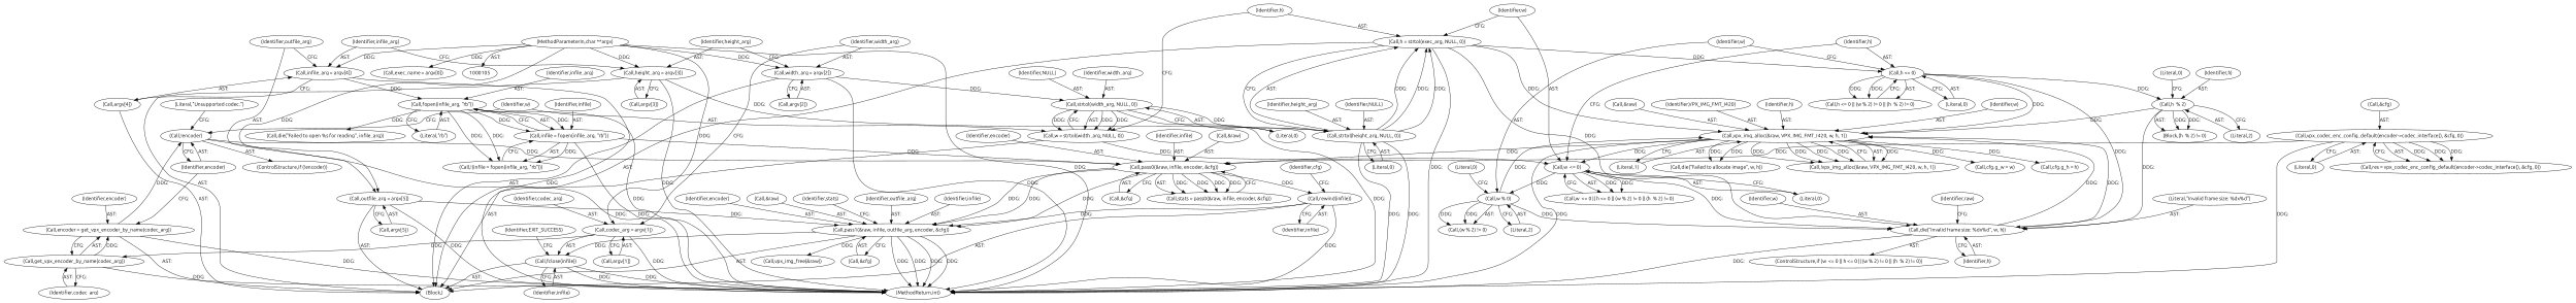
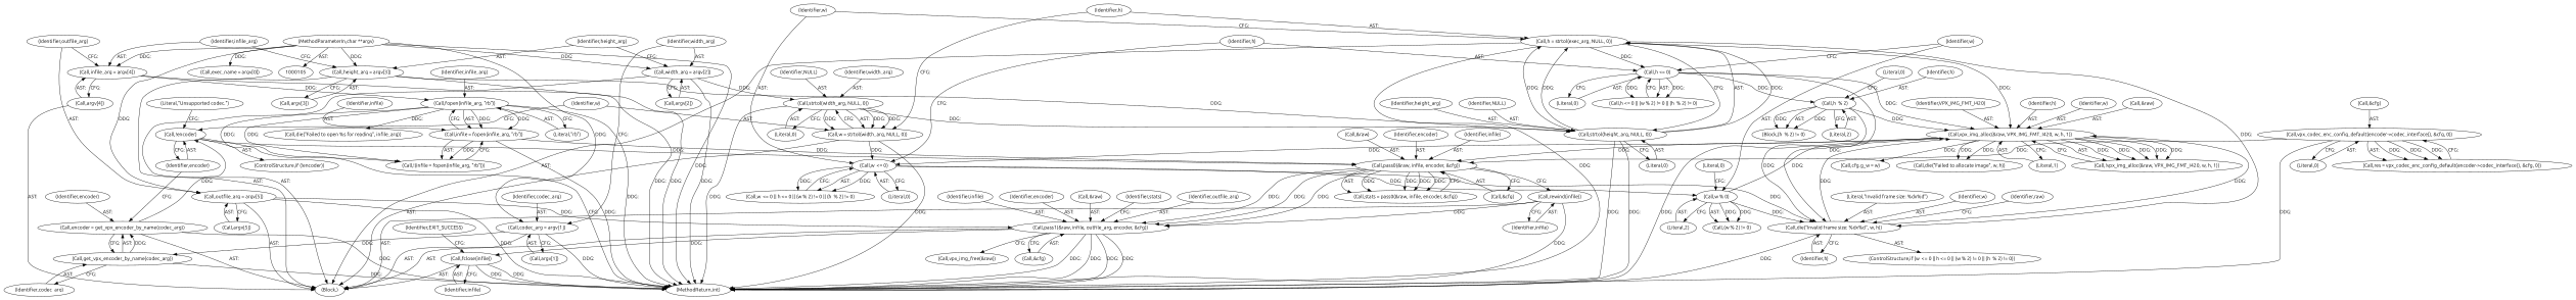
  digraph {
    fontname=Ubuntu
    node [fontname=Ubuntu]
    edge [fontname=Ubuntu]
    n1 [label="(Call,fclose(infile))"]
    n2 [label="(Block,)"]
    n3 [label="(Identifier,infile)"]
    n4 [label="(MethodReturn,int)"]
    n5 [label="(Call,pass1(&raw, infile, outfile_arg, encoder, &cfg))"]
    n6 [label="(Call,&cfg)"]
    n7 [label="(Call,vpx_img_free(&raw))"]
    n8 [label="(Call,pass0(&raw, infile, encoder, &cfg))"]
    n9 [label="(Call,rewind(infile))"]
    n10 [label="(Call,stats = pass0(&raw, infile, encoder, &cfg))"]
    n11 [label="(Call,&cfg)"]
    n12 [label="(Identifier,infile)"]
    n13 [label="(Call,vpx_img_alloc(&raw, VPX_IMG_FMT_I420, w, h, 1))"]
    n14 [label="(Call,cfg.g_w = w)"]
-   n15 [label="(Call,cfg.g_h = h)"]
    n16 [label="(Call,die(\"Failed to allocate image\", w, h))"]
    n17 [label="(Literal,1)"]
    n18 [label="(Call,!vpx_img_alloc(&raw, VPX_IMG_FMT_I420, w, h, 1))"]
    n19 [label="(Call,w  <= 0)"]
    n20 [label="(Call,w % 0)"]
    n21 [label="(Call,die(\"Invalid frame size: %dx%d\", w, h))"]
    n22 [label="(Literal,2)"]
    n23 [label="(Call,(w % 2) != 0)"]
    n24 [label="(Identifier,h)"]
    n25 [label="(ControlStructure,if (w  <= 0 || h <= 0 || (w % 2) != 0 || (h  % 2) != 0))"]
    n26 [label="(Call,w  <= 0 || h <= 0 || (w % 2) != 0 || (h  % 2) != 0)"]
    n27 [label="(Literal,0)"]
    n28 [label="(Call,w = strtol(width_arg, NULL, 0))"]
    n29 [label="(Call,strtol(width_arg, NULL, 0))"]
    n30 [label="(Call,strtol(height_arg, NULL, 0))"]
    n31 [label="(Literal,0)"]
    n32 [label="(Call,h = strtol(exec_arg, NULL, 0))"]
    n33 [label="(Literal,0)"]
    n34 [label="(Call,width_arg = argv[2])"]
    n35 [label="(Call,argv[2])"]
    n36 [label="(MethodParameterIn,char **argv)"]
    n37 [label="(Call,height_arg = argv[3])"]
    n38 [label="(Call,infile_arg = argv[4])"]
    n39 [label="(Call,codec_arg = argv[1])"]
    n40 [label="(Call,outfile_arg = argv[5])"]
    n41 [label="(Call,exec_name = argv[0])"]
    1000105
    n43 [label="(Call,argv[3])"]
    n44 [label="(Call,fopen(infile_arg, \"rb\"))"]
    n45 [label="(Call,argv[4])"]
    n46 [label="(Call,get_vpx_encoder_by_name(codec_arg))"]
    n47 [label="(Call,argv[1])"]
    n48 [label="(Call,argv[5])"]
    n49 [label="(Call,h  % 2)"]
    n50 [label="(Block,(h  % 2) != 0)"]
    n51 [label="(Literal,2)"]
    n52 [label="(Call,h <= 0)"]
    n53 [label="(Literal,0)"]
    n54 [label="(Call,h <= 0 || (w % 2) != 0 || (h  % 2) != 0)"]
    n55 [label="(Call,infile = fopen(infile_arg, \"rb\"))"]
    n56 [label="(Call,!(infile = fopen(infile_arg, \"rb\")))"]
    n57 [label="(Call,die(\"Failed to open %s for reading\", infile_arg))"]
    n58 [label="(Literal,\"rb\")"]
    n59 [label="(Call,!encoder)"]
    n60 [label="(Identifier,encoder)"]
    n61 [label="(ControlStructure,if (!encoder))"]
    n62 [label="(Call,encoder = get_vpx_encoder_by_name(codec_arg))"]
    n63 [label="(Identifier,codec_arg)"]
    n64 [label="(Call,vpx_codec_enc_config_default(encoder->codec_interface(), &cfg, 0))"]
    n65 [label="(Literal,0)"]
    n66 [label="(Call,res = vpx_codec_enc_config_default(encoder->codec_interface(), &cfg, 0))"]
    n67 [label="(Identifier,infile)"]
    n68 [label="(Identifier,EXIT_SUCCESS)"]
    n69 [label="(Identifier,h)"]
    n70 [label="(Identifier,infile)"]
    n71 [label="(Identifier,height_arg)"]
    n72 [label="(Identifier,infile_arg)"]
    n73 [label="(Literal,\"Invalid frame size: %dx%d\")"]
    n74 [label="(Identifier,w)"]
    n75 [label="(Call,&raw)"]
    n76 [label="(Identifier,w)"]
    n77 [label="(Identifier,w)"]
    n78 [label="(Identifier,raw)"]
    n79 [label="(Identifier,infile)"]
    n80 [label="(Literal,\"Unsupported codec.\")"]
    n81 [label="(Identifier,encoder)"]
    n82 [label="(Call,&cfg)"]
    n83 [label="(Identifier,height_arg)"]
    n84 [label="(Identifier,h)"]
    n85 [label="(Call,&raw)"]
    n86 [label="(Call,&raw)"]
    n87 [label="(Identifier,encoder)"]
    n88 [label="(Identifier,w)"]
    n89 [label="(Identifier,stats)"]
    n90 [label="(Identifier,infile_arg)"]
    n91 [label="(Identifier,outfile_arg)"]
    n92 [label="(Identifier,codec_arg)"]
-   n93 [label="(Identifier,cfg)"]
    n94 [label="(Literal,0)"]
    n95 [label="(Identifier,h)"]
    n96 [label="(Identifier,width_arg)"]
    n97 [label="(Identifier,h)"]
    n98 [label="(Identifier,width_arg)"]
    n99 [label="(Literal,0)"]
    n100 [label="(Identifier,outfile_arg)"]
    n101 [label="(Identifier,NULL)"]
    n102 [label="(Identifier,encoder)"]
    n103 [label="(Identifier,w)"]
    n104 [label="(Identifier,VPX_IMG_FMT_I420)"]
    n105 [label="(Identifier,NULL)"]
    n1 -> n2 [label="AST: "]
    n1 -> n3 [label="CFG: "]
    n1 -> n4 [label="DDG: "]
    n1 -> n4 [label="DDG: "]
    n3 -> n1 [label="AST: "]
    n5 -> n1 [label="DDG: "]
    n5 -> n2 [label="AST: "]
    n5 -> n4 [label="DDG: "]
    n5 -> n4 [label="DDG: "]
    n5 -> n4 [label="DDG: "]
    n5 -> n4 [label="DDG: "]
    n5 -> n6 [label="CFG: "]
-   n5 -> n7 [label="DDG: "]
+   n5 -> n7 [label="CFG: "]
    n6 -> n5 [label="AST: "]
    n8 -> n5 [label="DDG: "]
    n8 -> n5 [label="DDG: "]
    n8 -> n5 [label="DDG: "]
-   n8 -> n9 [label="DDG: "]
+   n8 -> n9 [label="CFG: "]
    n8 -> n10 [label="AST: "]
    n8 -> n10 [label="DDG: "]
    n8 -> n10 [label="DDG: "]
    n8 -> n10 [label="DDG: "]
    n8 -> n10 [label="DDG: "]
    n8 -> n11 [label="CFG: "]
    n9 -> n2 [label="AST: "]
    n9 -> n4 [label="DDG: "]
    n9 -> n5 [label="DDG: "]
    n9 -> n12 [label="CFG: "]
    n10 -> n8 [label="CFG: "]
    n11 -> n8 [label="AST: "]
    n12 -> n9 [label="AST: "]
    n13 -> n4 [label="DDG: "]
    n13 -> n8 [label="DDG: "]
    n13 -> n14 [label="DDG: "]
-   n13 -> n15 [label="DDG: "]
    n13 -> n16 [label="DDG: "]
    n13 -> n16 [label="DDG: "]
    n13 -> n17 [label="CFG: "]
    n13 -> n18 [label="AST: "]
    n13 -> n18 [label="DDG: "]
    n13 -> n18 [label="DDG: "]
    n13 -> n18 [label="DDG: "]
    n13 -> n18 [label="DDG: "]
    n13 -> n18 [label="DDG: "]
    n13 -> n19 [label="DDG: "]
    n17 -> n13 [label="AST: "]
    n18 -> n13 [label="CFG: "]
    n19 -> n20 [label="DDG: "]
    n19 -> n21 [label="DDG: "]
    n19 -> n26 [label="AST: "]
    n19 -> n26 [label="DDG: "]
    n19 -> n26 [label="DDG: "]
    n19 -> n27 [label="CFG: "]
    n20 -> n13 [label="DDG: "]
    n20 -> n21 [label="DDG: "]
    n20 -> n22 [label="CFG: "]
    n20 -> n23 [label="AST: "]
    n20 -> n23 [label="DDG: "]
    n20 -> n23 [label="DDG: "]
    n21 -> n4 [label="DDG: "]
    n21 -> n13 [label="DDG: "]
    n21 -> n13 [label="DDG: "]
    n21 -> n24 [label="CFG: "]
    n21 -> n25 [label="AST: "]
    n22 -> n20 [label="AST: "]
    n24 -> n21 [label="AST: "]
    n26 -> n19 [label="CFG: "]
    n27 -> n19 [label="AST: "]
    n28 -> n2 [label="AST: "]
+   n28 -> n4 [label="DDG: "]
    n28 -> n19 [label="DDG: "]
    n28 -> n29 [label="CFG: "]
    n29 -> n4 [label="DDG: "]
    n29 -> n28 [label="AST: "]
    n29 -> n28 [label="DDG: "]
    n29 -> n28 [label="DDG: "]
    n29 -> n28 [label="DDG: "]
    n29 -> n30 [label="DDG: "]
    n29 -> n31 [label="CFG: "]
    n30 -> n4 [label="DDG: "]
    n30 -> n4 [label="DDG: "]
    n30 -> n32 [label="AST: "]
    n30 -> n32 [label="DDG: "]
    n30 -> n32 [label="DDG: "]
    n30 -> n32 [label="DDG: "]
    n30 -> n33 [label="CFG: "]
    n31 -> n29 [label="AST: "]
    n32 -> n2 [label="AST: "]
    n32 -> n4 [label="DDG: "]
    n32 -> n13 [label="DDG: "]
    n32 -> n21 [label="DDG: "]
    n32 -> n30 [label="CFG: "]
    n32 -> n52 [label="DDG: "]
    n33 -> n30 [label="AST: "]
    n34 -> n2 [label="AST: "]
    n34 -> n4 [label="DDG: "]
    n34 -> n29 [label="DDG: "]
    n34 -> n35 [label="CFG: "]
    n35 -> n34 [label="AST: "]
    n36 -> n4 [label="DDG: "]
    n36 -> n34 [label="DDG: "]
    n36 -> n37 [label="DDG: "]
    n36 -> n38 [label="DDG: "]
    n36 -> n39 [label="DDG: "]
    n36 -> n40 [label="DDG: "]
    n36 -> n41 [label="DDG: "]
    n36 -> 1000105 [label="AST: "]
    n37 -> n2 [label="AST: "]
    n37 -> n4 [label="DDG: "]
    n37 -> n30 [label="DDG: "]
    n37 -> n43 [label="CFG: "]
    n38 -> n4 [label="DDG: "]
    n38 -> n44 [label="DDG: "]
    n38 -> n45 [label="CFG: "]
-   n39 -> n1 [label="AST: "]
+   n39 -> n2 [label="AST: "]
    n39 -> n4 [label="DDG: "]
    n39 -> n46 [label="DDG: "]
    n39 -> n47 [label="CFG: "]
    n40 -> n2 [label="AST: "]
    n40 -> n4 [label="DDG: "]
    n40 -> n5 [label="DDG: "]
    n40 -> n48 [label="CFG: "]
    n43 -> n37 [label="AST: "]
    n44 -> n4 [label="DDG: "]
    n44 -> n55 [label="AST: "]
    n44 -> n55 [label="DDG: "]
    n44 -> n55 [label="DDG: "]
    n44 -> n56 [label="DDG: "]
    n44 -> n56 [label="DDG: "]
    n44 -> n57 [label="DDG: "]
    n44 -> n58 [label="CFG: "]
    n45 -> n2 [label="AST: "]
    n45 -> n38 [label="AST: "]
    n46 -> n4 [label="DDG: "]
    n46 -> n62 [label="AST: "]
    n46 -> n62 [label="DDG: "]
    n46 -> n63 [label="CFG: "]
    n47 -> n39 [label="AST: "]
    n48 -> n40 [label="AST: "]
    n49 -> n13 [label="DDG: "]
    n49 -> n21 [label="DDG: "]
    n49 -> n50 [label="AST: "]
    n49 -> n50 [label="DDG: "]
    n49 -> n50 [label="DDG: "]
    n49 -> n51 [label="CFG: "]
    n51 -> n49 [label="AST: "]
    n52 -> n13 [label="DDG: "]
    n52 -> n21 [label="DDG: "]
    n52 -> n49 [label="DDG: "]
    n52 -> n53 [label="CFG: "]
    n52 -> n54 [label="AST: "]
    n52 -> n54 [label="DDG: "]
    n52 -> n54 [label="DDG: "]
    n53 -> n52 [label="AST: "]
    n54 -> n52 [label="CFG: "]
    n55 -> n4 [label="DDG: "]
    n55 -> n8 [label="DDG: "]
    n55 -> n44 [label="CFG: "]
    n55 -> n56 [label="AST: "]
    n55 -> n56 [label="DDG: "]
    n56 -> n55 [label="CFG: "]
    n58 -> n44 [label="AST: "]
-   n59 -> n4 [label="DDG: "]
+   n59 -> n4 [label="CFG: "]
    n59 -> n8 [label="DDG: "]
    n59 -> n60 [label="CFG: "]
    n59 -> n61 [label="AST: "]
    n60 -> n59 [label="AST: "]
    n60 -> n62 [label="CFG: "]
    n62 -> n2 [label="AST: "]
    n62 -> n4 [label="DDG: "]
    n62 -> n46 [label="CFG: "]
    n62 -> n59 [label="DDG: "]
    n63 -> n46 [label="AST: "]
    n64 -> n4 [label="DDG: "]
    n64 -> n8 [label="DDG: "]
    n64 -> n65 [label="CFG: "]
    n64 -> n66 [label="AST: "]
    n64 -> n66 [label="DDG: "]
    n64 -> n66 [label="DDG: "]
    n64 -> n66 [label="DDG: "]
    n65 -> n64 [label="AST: "]
    n66 -> n64 [label="CFG: "]
    n67 -> n8 [label="AST: "]
    n68 -> n1 [label="CFG: "]
    n69 -> n13 [label="AST: "]
    n70 -> n5 [label="AST: "]
    n71 -> n30 [label="AST: "]
    n72 -> n44 [label="AST: "]
    n73 -> n21 [label="AST: "]
    n74 -> n13 [label="AST: "]
    n75 -> n8 [label="AST: "]
    n76 -> n21 [label="AST: "]
    n77 -> n28 [label="AST: "]
    n77 -> n59 [label="CFG: "]
    n78 -> n21 [label="CFG: "]
    n79 -> n55 [label="AST: "]
    n80 -> n59 [label="CFG: "]
    n81 -> n5 [label="AST: "]
    n82 -> n64 [label="AST: "]
    n83 -> n34 [label="CFG: "]
    n83 -> n37 [label="AST: "]
    n84 -> n49 [label="AST: "]
    n85 -> n5 [label="AST: "]
    n86 -> n13 [label="AST: "]
    n87 -> n62 [label="AST: "]
    n88 -> n19 [label="AST: "]
    n88 -> n32 [label="CFG: "]
    n89 -> n5 [label="CFG: "]
    n90 -> n37 [label="CFG: "]
    n90 -> n38 [label="AST: "]
    n91 -> n38 [label="CFG: "]
    n91 -> n40 [label="AST: "]
    n92 -> n39 [label="AST: "]
-   n93 -> n9 [label="CFG: "]
    n94 -> n49 [label="CFG: "]
    n95 -> n19 [label="CFG: "]
    n95 -> n52 [label="AST: "]
    n96 -> n29 [label="AST: "]
    n97 -> n28 [label="CFG: "]
    n97 -> n32 [label="AST: "]
    n98 -> n34 [label="AST: "]
    n98 -> n39 [label="CFG: "]
    n99 -> n20 [label="CFG: "]
    n100 -> n5 [label="AST: "]
    n101 -> n30 [label="AST: "]
    n102 -> n8 [label="AST: "]
    n103 -> n20 [label="AST: "]
    n103 -> n52 [label="CFG: "]
    n104 -> n13 [label="AST: "]
    n105 -> n29 [label="AST: "]
  }
